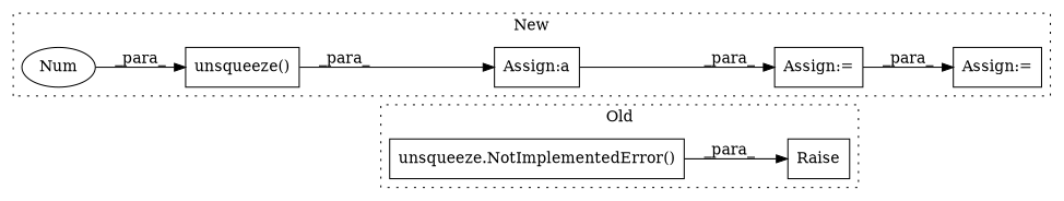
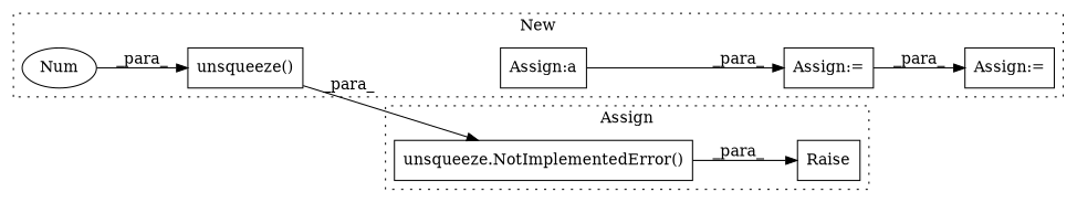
  digraph {
    rankdir=LR
    node [a=75 l=3 shape=box]
    n1 [a=91 l=6 label=Raise s=626]
    n2 [l=21 label="unsqueeze.NotImplementedError()" s=632]
    n3 [l="22,1" label="unsqueeze()" s="1447,1470"]
    n4 [a=68 label="Assign:=" s=1577]
    n5 [a=76 l=1 label=Num s=1469 shape=ellipse]
    n6 [a=68 label="Assign:=" s=1379]
    n7 [a=82 l=36 label="Assign:a" s=1411]
    subgraph cluster_1 {
-     label=Old
+     label=Assign
      style=dotted
      n1
      n2
    }
    subgraph cluster_2 {
      label=New
      style=dotted
      n3
      n4
      n5
      n6
      n7
    }
    n2 -> n1 [label=_para_]
-   n3 -> n7 [label=_para_]
+   n3 -> n2 [label=_para_]
    n5 -> n3 [label=_para_]
    n6 -> n4 [label=_para_]
    n7 -> n6 [label=_para_]
  }
